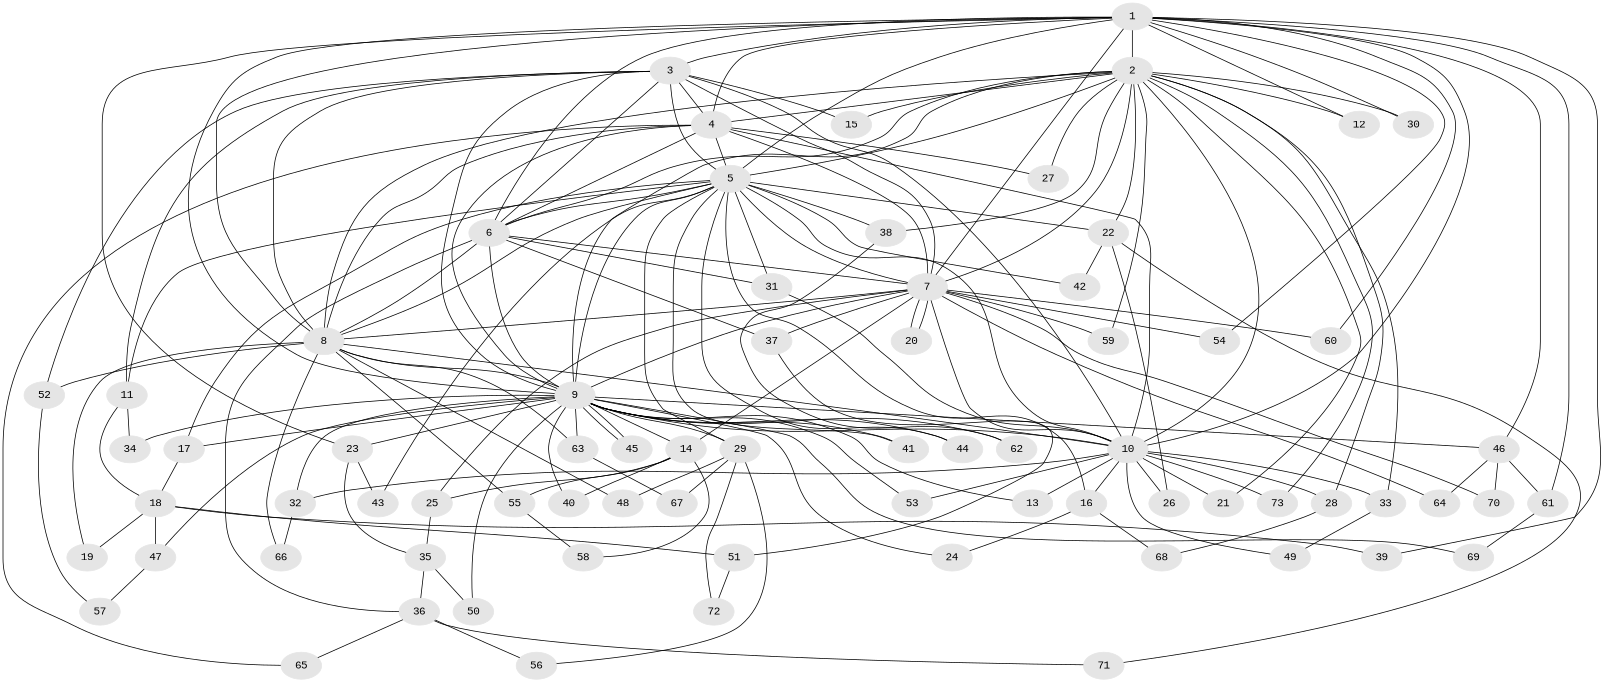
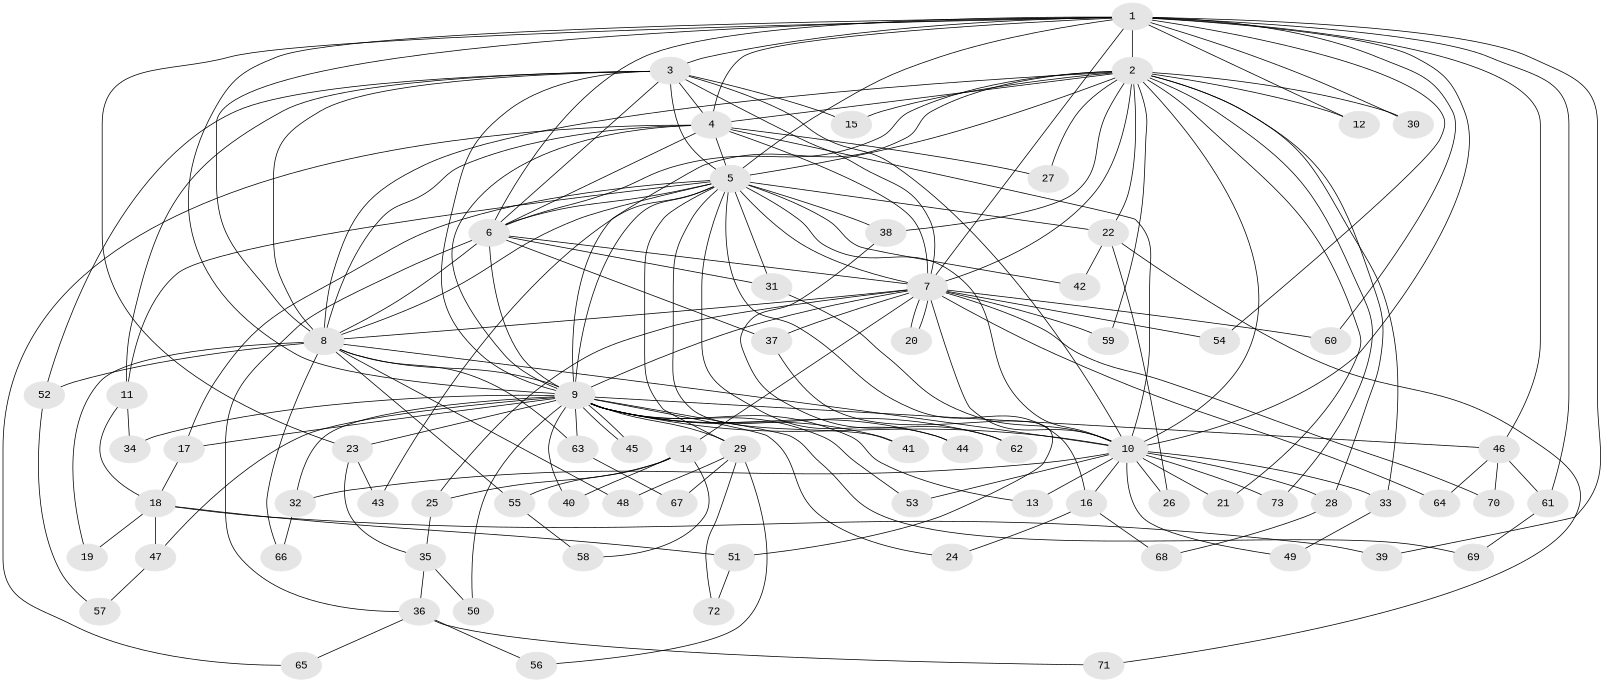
  graph {
    fontname="Liberation Mono"
    node [color=gray90 fontname="Liberation Mono" style=filled]
    edge [fontname="Liberation Mono"]
    1
    2
    3
    4
    5
    6
    7
    8
    9
    10
    12
    23
    30
    39
    46
    54
    60
    61
    15
    21
    22
    27
    28
    33
    38
    59
    73
    11
    52
    65
    16
    17
    29
    31
    41
    42
    43
    44
    36
    37
    14
    20
    25
    64
    70
    19
    48
    55
    63
    66
    13
    24
    32
    34
    40
    45
    47
    50
    53
    62
    69
    26
    49
    35
    71
    68
    18
    57
    56
    67
    72
    51
    58
    1 -- 2
    1 -- 3
    1 -- 4
    1 -- 5
    1 -- 6
    1 -- 7
    1 -- 8
    1 -- 9
    1 -- 10
    1 -- 12
    1 -- 23
    1 -- 30
    1 -- 39
    1 -- 46
    1 -- 54
    1 -- 60
    1 -- 61
    2 -- 4
    2 -- 5
    2 -- 6
    2 -- 7
    2 -- 8
    2 -- 9
    2 -- 10
    2 -- 12
    2 -- 30
    2 -- 15
    2 -- 21
    2 -- 22
    2 -- 27
    2 -- 28
    2 -- 33
    2 -- 38
    2 -- 59
    2 -- 73
    3 -- 4
    3 -- 5
    3 -- 6
    3 -- 7
    3 -- 8
    3 -- 9
    3 -- 10
    3 -- 15
    3 -- 11
    3 -- 52
    4 -- 5
    4 -- 6
    4 -- 7
    4 -- 8
    4 -- 9
    4 -- 10
    4 -- 27
    4 -- 65
    5 -- 6
    5 -- 7
    5 -- 8
    5 -- 9
    5 -- 10
    5 -- 22
    5 -- 38
    5 -- 11
    5 -- 16
    5 -- 17
    5 -- 29
    5 -- 31
    5 -- 41
    5 -- 42
    5 -- 43
    5 -- 44
    6 -- 7
    6 -- 8
    6 -- 9
    6 -- 31
    6 -- 36
    6 -- 37
    7 -- 8
    7 -- 9
    7 -- 10
    7 -- 54
    7 -- 60
    7 -- 59
    7 -- 37
    7 -- 14
    7 -- 20
    7 -- 20
    7 -- 25
    7 -- 64
    7 -- 70
    8 -- 9
    8 -- 10
    8 -- 52
    8 -- 19
    8 -- 48
    8 -- 55
    8 -- 63
    8 -- 66
    9 -- 10
    9 -- 23
    9 -- 46
    9 -- 17
    9 -- 29
    9 -- 41
    9 -- 44
-   9 -- 14
    9 -- 63
    9 -- 13
    9 -- 24
    9 -- 32
    9 -- 34
    9 -- 40
    9 -- 45
    9 -- 45
    9 -- 47
    9 -- 50
    9 -- 53
    9 -- 62
    9 -- 69
    10 -- 21
    10 -- 28
    10 -- 33
    10 -- 73
    10 -- 16
    10 -- 13
    10 -- 32
    10 -- 53
    10 -- 26
    10 -- 49
    23 -- 43
    23 -- 35
    46 -- 61
    46 -- 64
    46 -- 70
    61 -- 69
    22 -- 42
    22 -- 26
    22 -- 71
    28 -- 68
    33 -- 49
    38 -- 62
    11 -- 34
    11 -- 18
    52 -- 57
    16 -- 24
    16 -- 68
    17 -- 18
    29 -- 48
    29 -- 56
    29 -- 67
    29 -- 72
    31 -- 10
    36 -- 65
    36 -- 71
    36 -- 56
    37 -- 51
    14 -- 25
    14 -- 55
    14 -- 40
    14 -- 58
    25 -- 35
    55 -- 58
    63 -- 67
    32 -- 66
    47 -- 57
    35 -- 36
    35 -- 50
    18 -- 39
    18 -- 19
    18 -- 47
    18 -- 51
    51 -- 72
  }
